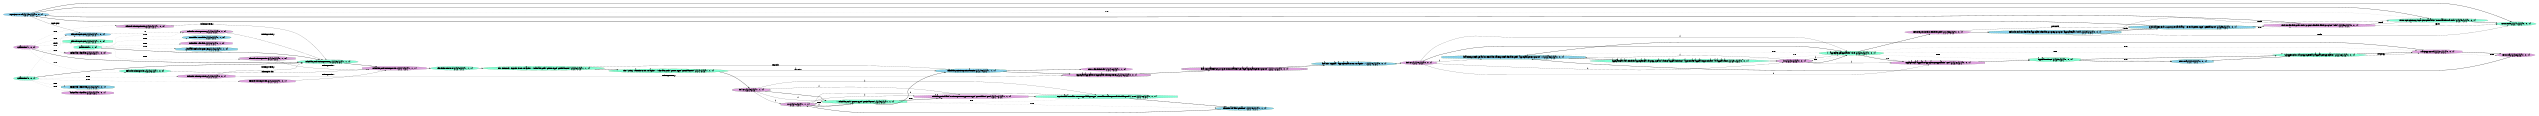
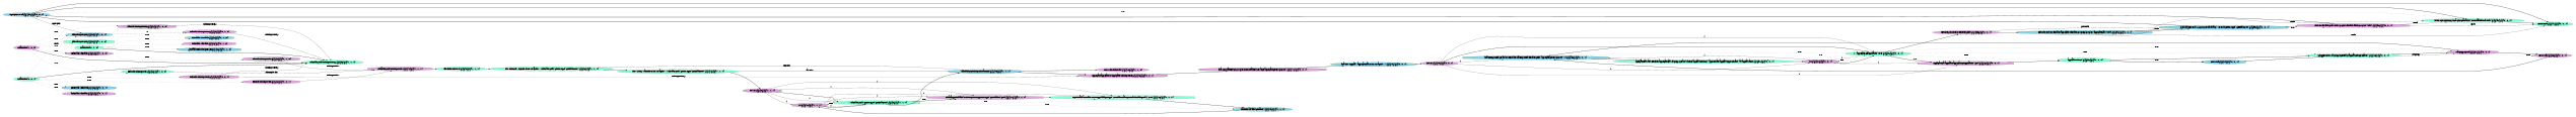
  digraph {
    rankdir=LR
    node [color=gray40 fillcolor=plum shape=octagon style=filled]
    edge [style=bold]
    n1 [fillcolor=skyblue label="topProject != null@@@38@@@['0', '0', '1']" shape=ellipse]
    n2 [fillcolor=aquamarine label="return result@@@41@@@['0', '0', '1']" shape=ellipse]
    n3 [fillcolor=aquamarine label="return topProject.copy(topProject.getTraitSet(),ImmutableList.of(result))@@@39@@@['0', '0', '1']" shape=ellipse]
    n4 [fillcolor=skyblue label="RelNode topProject@@@2@@@['1', '0', '1']" shape=ellipse]
    n5 [color=darkgreen fillcolor=skyblue label="nameList.add(field.getName())@@@13@@@['1', '1', '1']" shape=ellipse]
    n6 [color=darkgreen label="i++@@@10@@@['1', '1', '1']"]
    n7 [label="RelDataTypeField field = unionInputQuery.getRowType().getFieldList().get(i)@@@11@@@['1', '1', '1']"]
    n8 [fillcolor=aquamarine label="exprList.add(rexBuilder.ensureType(field.getType(),rexBuilder.makeInputRef(relBuilder.peek(),i),true))@@@12@@@['1', '1', '1']"]
    n9 [color=darkgreen fillcolor=aquamarine label="i < relBuilder.peek().getRowType().getFieldCount()@@@9@@@['1', '1', '1']"]
    n10 [color=darkgreen label="RelNode unionInputView@@@2@@@['0', '1', '0']"]
    n11 [label="relBuilder.push(unionInputView)@@@4@@@['1', '1', '1']"]
    n12 [fillcolor=aquamarine label="relBuilder.union(true)@@@5@@@['1', '1', '1']" shape=ellipse]
    n13 [color=darkgreen fillcolor=skyblue label="RexBuilder rexBuilder@@@2@@@['0', '1', '0']" shape=ellipse]
    n14 [color=darkgreen fillcolor=aquamarine label="List<RexNode> exprList = new ArrayList<>(relBuilder.peek().getRowType().getFieldCount())@@@6@@@['1', '1', '1']" shape=ellipse]
    n15 [color=darkgreen fillcolor=skyblue label="relBuilder.project(exprList,nameList)@@@15@@@['1', '1', '1']"]
    n16 [color=darkgreen fillcolor=aquamarine label="List<String> nameList = new ArrayList<>(relBuilder.peek().getRowType().getFieldCount())@@@7@@@['1', '1', '1']" shape=ellipse]
    n17 [fillcolor=aquamarine label="RelNode unionInputView@@@2@@@['1', '0', '0']" shape=ellipse]
    n18 [color=darkgreen fillcolor=skyblue label="final List<AggCall> aggregateCalls = new ArrayList<>()@@@18@@@['0', '0', '1']" shape=ellipse]
    n19 [label="int i = 0@@@19@@@['0', '0', '1']" shape=ellipse]
    n20 [color=darkgreen fillcolor=skyblue label="final RexInputRef operand = rexBuilder.makeInputRef(relBuilder.peek(),aggregate.getGroupCount() + i)@@@30@@@['0', '0', '1']"]
    n21 [label="i++@@@21@@@['0', '0', '1']"]
    n22 [color=darkgreen fillcolor=aquamarine label="i < aggregate.getAggCallList().size()@@@20@@@['0', '0', '1']" shape=ellipse]
    n23 [label="AggregateCall aggCall = aggregate.getAggCallList().get(i)@@@22@@@['0', '0', '1']"]
    n24 [fillcolor=aquamarine label="relBuilder.push(unionInputQuery)@@@3@@@['1', '1', '1']" shape=ellipse]
    n25 [fillcolor=aquamarine label="aggregateCalls.add(relBuilder.aggregateCall(rollupAgg,operand).distinct(aggCall.isDistinct()).approximate(aggCall.isApproximate()).as(aggCall.name))@@@31@@@['0', '0', '1']" shape=ellipse]
    n26 [fillcolor=aquamarine label="createUnion['0', '1', '0']"]
    n27 [label="RelBuilder relBuilder@@@2@@@['0', '1', '0']"]
    n28 [color=darkgreen label="RelNode unionInputQuery@@@2@@@['0', '1', '0']" shape=ellipse]
    n29 [color=darkgreen fillcolor=skyblue label="@Nullable RelNode topProject@@@2@@@['0', '1', '0']"]
    n30 [label="result = relBuilder.push(result).project(relBuilder.fields(groupSet)).build()@@@36@@@['0', '0', '1']"]
    n31 [label="rollupAgg == null@@@27@@@['0', '0', '1']"]
    n32 [color=darkgreen fillcolor=aquamarine label="aggCall.isDistinct()@@@23@@@['0', '0', '1']"]
    n33 [fillcolor=aquamarine label="SqlAggFunction rollupAgg = getRollup(aggCall.getAggregation())@@@26@@@['0', '0', '1']" shape=ellipse]
    n34 [label="RelNode prevNode = relBuilder.peek()@@@33@@@['0', '0', '1']" shape=ellipse]
    n35 [color=darkgreen fillcolor=aquamarine label="RelNode topProject@@@2@@@['1', '0', '0']"]
    n36 [label="RelNode unionInputView@@@2@@@['0', '0', '1']"]
    n37 [label="return relBuilder.build()@@@16@@@['1', '1', '0']" shape=ellipse]
    n38 [color=darkgreen label="Aggregate aggregate = (Aggregate)unionInputQuery@@@16@@@['0', '0', '1']"]
    n39 [color=darkgreen label="int i = 0@@@8@@@['1', '1', '1']"]
    n40 [label="return null@@@28@@@['0', '0', '1']" shape=ellipse]
    n41 [label="createUnion['1', '0', '0']" shape=ellipse]
    n42 [color=darkgreen label="RelBuilder relBuilder@@@2@@@['1', '0', '0']" shape=ellipse]
    n43 [color=darkgreen label="RelNode unionInputQuery@@@2@@@['1', '0', '0']"]
    n44 [color=darkgreen fillcolor=skyblue label="RexBuilder rexBuilder@@@2@@@['0', '0', '1']"]
    n45 [fillcolor=aquamarine label="createUnion['0', '0', '1']" shape=ellipse]
    n46 [label="RelBuilder relBuilder@@@2@@@['0', '0', '1']"]
    n47 [label="RelNode unionInputQuery@@@2@@@['0', '0', '1']"]
    n48 [color=darkgreen fillcolor=skyblue label="prevNode == result && groupSet.cardinality() != result.getRowType().getFieldCount()@@@35@@@['0', '0', '1']"]
    n49 [color=darkgreen fillcolor=skyblue label="return null@@@24@@@['0', '0', '1']"]
    n50 [color=darkgreen label="final ImmutableBitSet groupSet = ImmutableBitSet.range(aggregate.getGroupCount())@@@17@@@['0', '0', '1']"]
    n51 [color=darkgreen fillcolor=skyblue label="RelNode result = relBuilder.aggregate(relBuilder.groupKey(groupSet),aggregateCalls).build()@@@34@@@['0', '0', '1']"]
    n1 -> n2
    n1 -> n3
    n1 -> n3 [label=true style=dotted]
    n1 -> n4 [label=topProject style=solid]
    n3 -> n2
    n4 -> n28 [label=0 style=dashed]
    n5 -> n6
    n6 -> n7 [label=i style=solid]
    n6 -> n8 [label=i style=solid]
    n6 -> n9 [label=i style=solid]
    n6 -> n9
    n7 -> n8
    n8 -> n5
    n9 -> n5 [label=true style=dotted]
    n9 -> n6 [label=true style=dotted]
    n9 -> n7 [label=true style=dotted]
    n9 -> n7
    n9 -> n8 [label=true style=dotted]
    n9 -> n15
    n10 -> n11 [label=unionInputView style=solid]
    n11 -> n12
    n12 -> n14
    n14 -> n15 [label=exprList style=solid]
    n14 -> n16
    n15 -> n37
    n15 -> n38
    n16 -> n15 [label=nameList style=solid]
    n16 -> n39
    n17 -> n11 [label=unionInputView style=solid]
    n18 -> n19
    n19 -> n20 [label=i style=solid]
    n19 -> n21 [label=i style=solid]
    n19 -> n22 [label=i style=solid]
    n19 -> n22
    n19 -> n23 [label=i style=solid]
    n20 -> n25
    n21 -> n20 [label=i style=solid]
    n21 -> n22
    n21 -> n22 [label=i style=solid]
    n21 -> n23 [label=i style=solid]
    n22 -> n20 [label=true style=dotted]
    n22 -> n21 [label=true style=dotted]
    n22 -> n23 [label=true style=dotted]
    n22 -> n23
    n22 -> n25 [label=true style=dotted]
    n22 -> n31 [label=true style=dotted]
    n22 -> n32 [label=true style=dotted]
    n22 -> n33 [label=true style=dotted]
    n22 -> n34
    n23 -> n32
-   n24 -> n11
+   n24 -> n11 [style=dotted]
    n25 -> n21
    n26 -> n10 [label=true style=dotted]
    n26 -> n13 [label=true style=dotted]
    n26 -> n24
    n26 -> n27 [label=true style=dotted]
    n26 -> n28 [label=true style=dotted]
    n26 -> n29 [label=true style=dotted]
    n28 -> n24 [label=unionInputQuery style=solid]
    n30 -> n1
    n30 -> n2 [label=result style=solid]
    n30 -> n3 [label=result style=solid]
    n31 -> n20
    n31 -> n40
    n31 -> n40 [label=true style=dotted]
    n32 -> n33
    n32 -> n49
    n32 -> n49 [label=true style=dotted]
    n33 -> n31 [label=rollupAgg style=solid]
    n33 -> n31
    n34 -> n48 [label=prevNode style=solid]
    n34 -> n51
    n36 -> n11 [label=unionInputView style=solid]
    n38 -> n50
    n39 -> n6 [label=i style=solid]
    n39 -> n7 [label=i style=solid]
    n39 -> n8 [label=i style=solid]
    n39 -> n9
    n39 -> n9 [label=i style=solid]
    n40 -> n20
    n41 -> n4 [label=true style=dotted]
    n41 -> n17 [label=true style=dotted]
    n41 -> n24
    n41 -> n35 [label=result style=dotted]
    n41 -> n42 [label=true style=dotted]
    n41 -> n43 [label=true style=dotted]
    n43 -> n24 [label=unionInputQuery style=solid]
    n45 -> n4 [label=true style=dotted]
    n45 -> n24
    n45 -> n36 [label=true style=dotted]
    n45 -> n44 [label=true style=dotted]
    n45 -> n46 [label=true style=dotted]
    n45 -> n47 [label=true style=dotted]
    n47 -> n24 [label=unionInputQuery style=solid]
    n47 -> n38 [label=unionInputQuery style=solid]
    n48 -> n1
    n48 -> n30
    n48 -> n30 [label=true style=dotted]
    n49 -> n33
    n50 -> n18
    n51 -> n2 [label=result style=solid]
    n51 -> n3 [label=result style=solid]
    n51 -> n48 [label=result style=solid]
    n51 -> n48
  }
